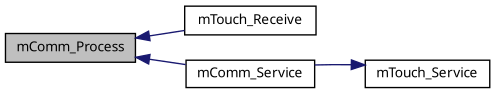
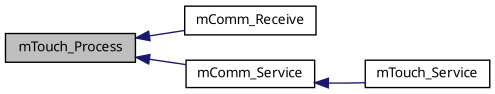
  digraph {
    fontname="Noto Sans"
    rankdir=LR
    node [color=black fillcolor=white fontname="Noto Sans" fontsize=10 shape=record style=filled]
    edge [color=midnightblue dir=back fontname="Noto Sans" fontsize=10 labelfontname=Helvetica labelfontsize=10 style=solid]
-   n1 [fillcolor=grey75 fontcolor=black height=0.2 label=mComm_Process width=0.4]
-   n2 [height=0.2 label=mTouch_Receive width=0.4]
+   n1 [fillcolor=grey75 fontcolor=black height=0.2 label=mTouch_Process width=0.4]
+   n2 [height=0.2 label=mComm_Receive width=0.4]
    n3 [height=0.2 label=mComm_Service width=0.4]
    n4 [height=0.2 label=mTouch_Service width=0.4]
    n1 -> n2
    n1 -> n3
-   n4 -> n3
+   n3 -> n4
  }
